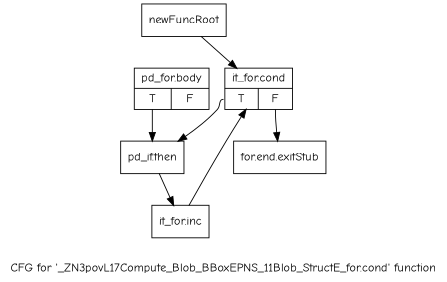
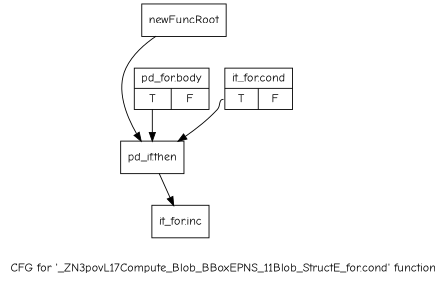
  digraph {
    fontname="Comic Neue"
    label="CFG for '_ZN3povL17Compute_Blob_BBoxEPNS_11Blob_StructE_for.cond' function"
    node [fontname="Comic Neue" shape=record]
    edge [fontname="Comic Neue"]
    n1 [label="{newFuncRoot}"]
    n2 [label="{it_for.cond|{<s0>T|<s1>F}}"]
-   n3 [label="{for.end.exitStub}"]
    n4 [label="{pd_if.then}"]
    n5 [label="{pd_for.body|{<s0>T|<s1>F}}"]
    n6 [label="{it_for.inc}"]
-   n1 -> n2
-   n2 -> n3 [tailport=s1]
+   n1 -> n4
    n2 -> n4 [tailport=s0]
    n4 -> n6
    n5 -> n4 [tailport=s0]
-   n6 -> n2
  }
